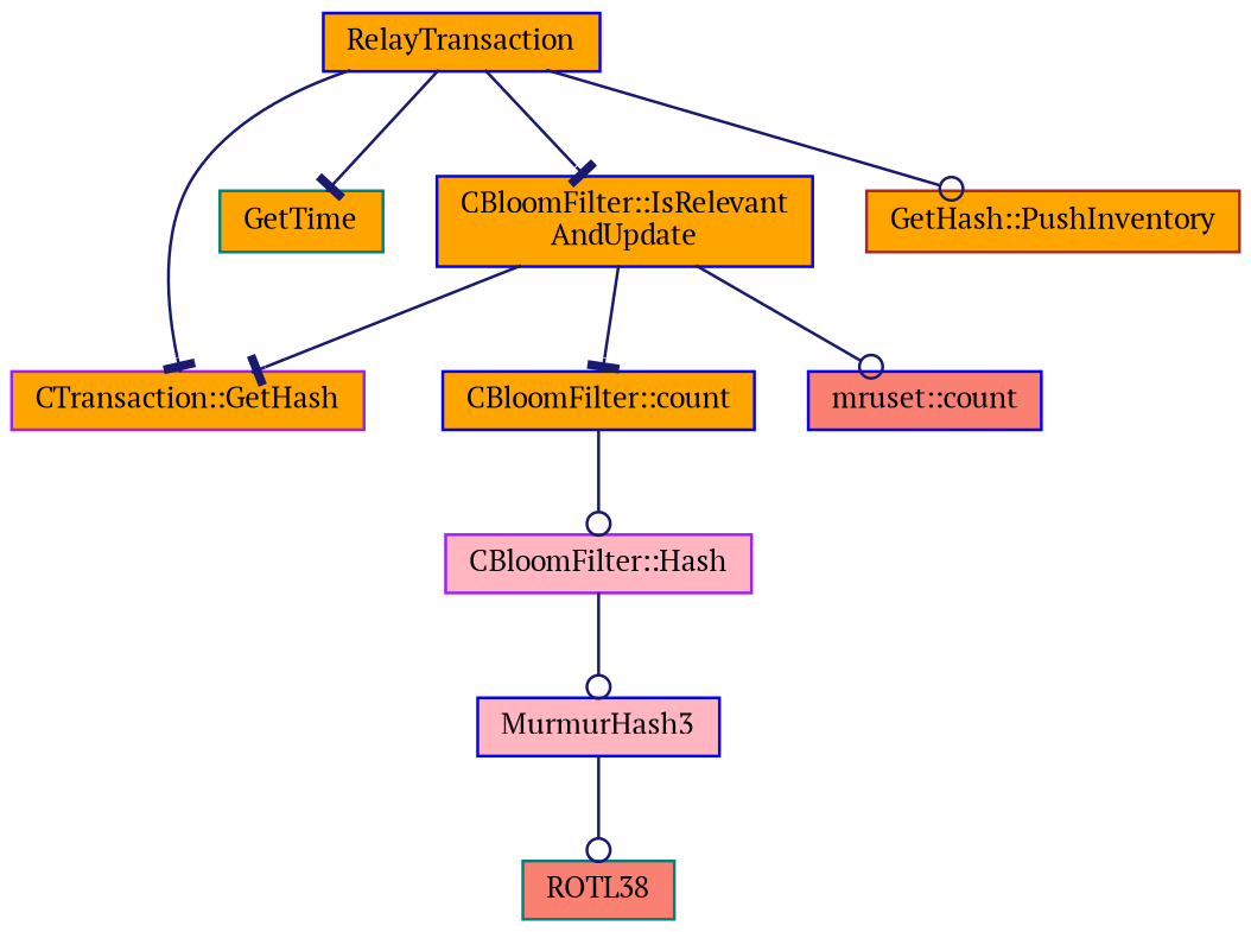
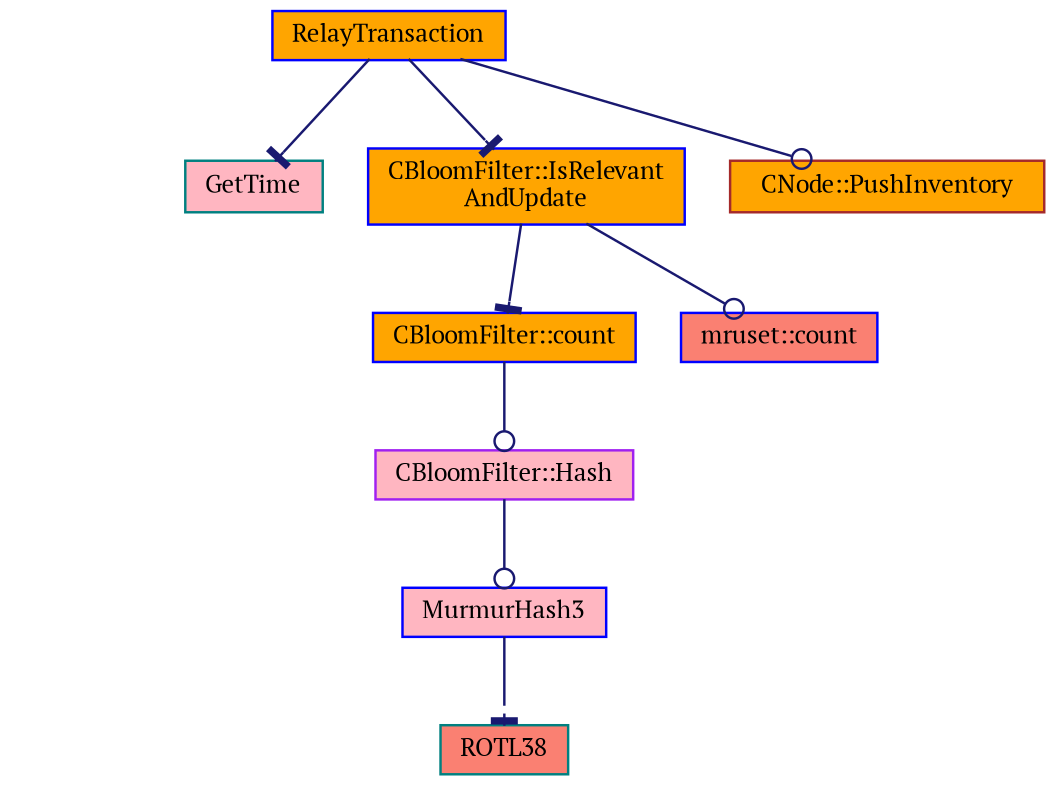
  digraph {
    fontname="PT Serif"
    rankdir=TB
    node [color=blue fillcolor=orange fontname="PT Serif" fontsize=10 shape=record style=filled]
    edge [arrowhead=tee color=midnightblue fontname="PT Serif" fontsize=10 labelfontname=Helvetica labelfontsize=10 style=solid]
    n1 [fontcolor=black height=0.2 label=RelayTransaction width=0.4]
-   n2 [color=purple height=0.2 label="CTransaction::GetHash" width=0.4]
-   n3 [color=teal height=0.2 label=GetTime width=0.4]
+   n3 [color=teal fillcolor=lightpink height=0.2 label=GetTime width=0.4]
    n4 [height=0.2 label="CBloomFilter::IsRelevant\lAndUpdate" width=0.4]
-   n5 [color=brown height=0.2 label="GetHash::PushInventory" width=0.4]
+   n5 [color=brown height=0.2 label="CNode::PushInventory" width=0.4]
    n6 [height=0.2 label="CBloomFilter::count" width=0.4]
    n7 [fillcolor=salmon height=0.2 label="mruset::count" width=0.4]
    n8 [color=purple fillcolor=lightpink height=0.2 label="CBloomFilter::Hash" width=0.4]
    n9 [fillcolor=lightpink height=0.2 label=MurmurHash3 width=0.4]
    n10 [color=teal fillcolor=salmon height=0.2 label=ROTL38 width=0.4]
-   n1 -> n2
    n1 -> n3
    n1 -> n4
    n1 -> n5 [arrowhead=odot]
-   n4 -> n2
    n4 -> n6
    n4 -> n7 [arrowhead=odot]
    n6 -> n8 [arrowhead=odot]
    n8 -> n9 [arrowhead=odot]
-   n9 -> n10 [arrowhead=odot]
+   n9 -> n10
  }
